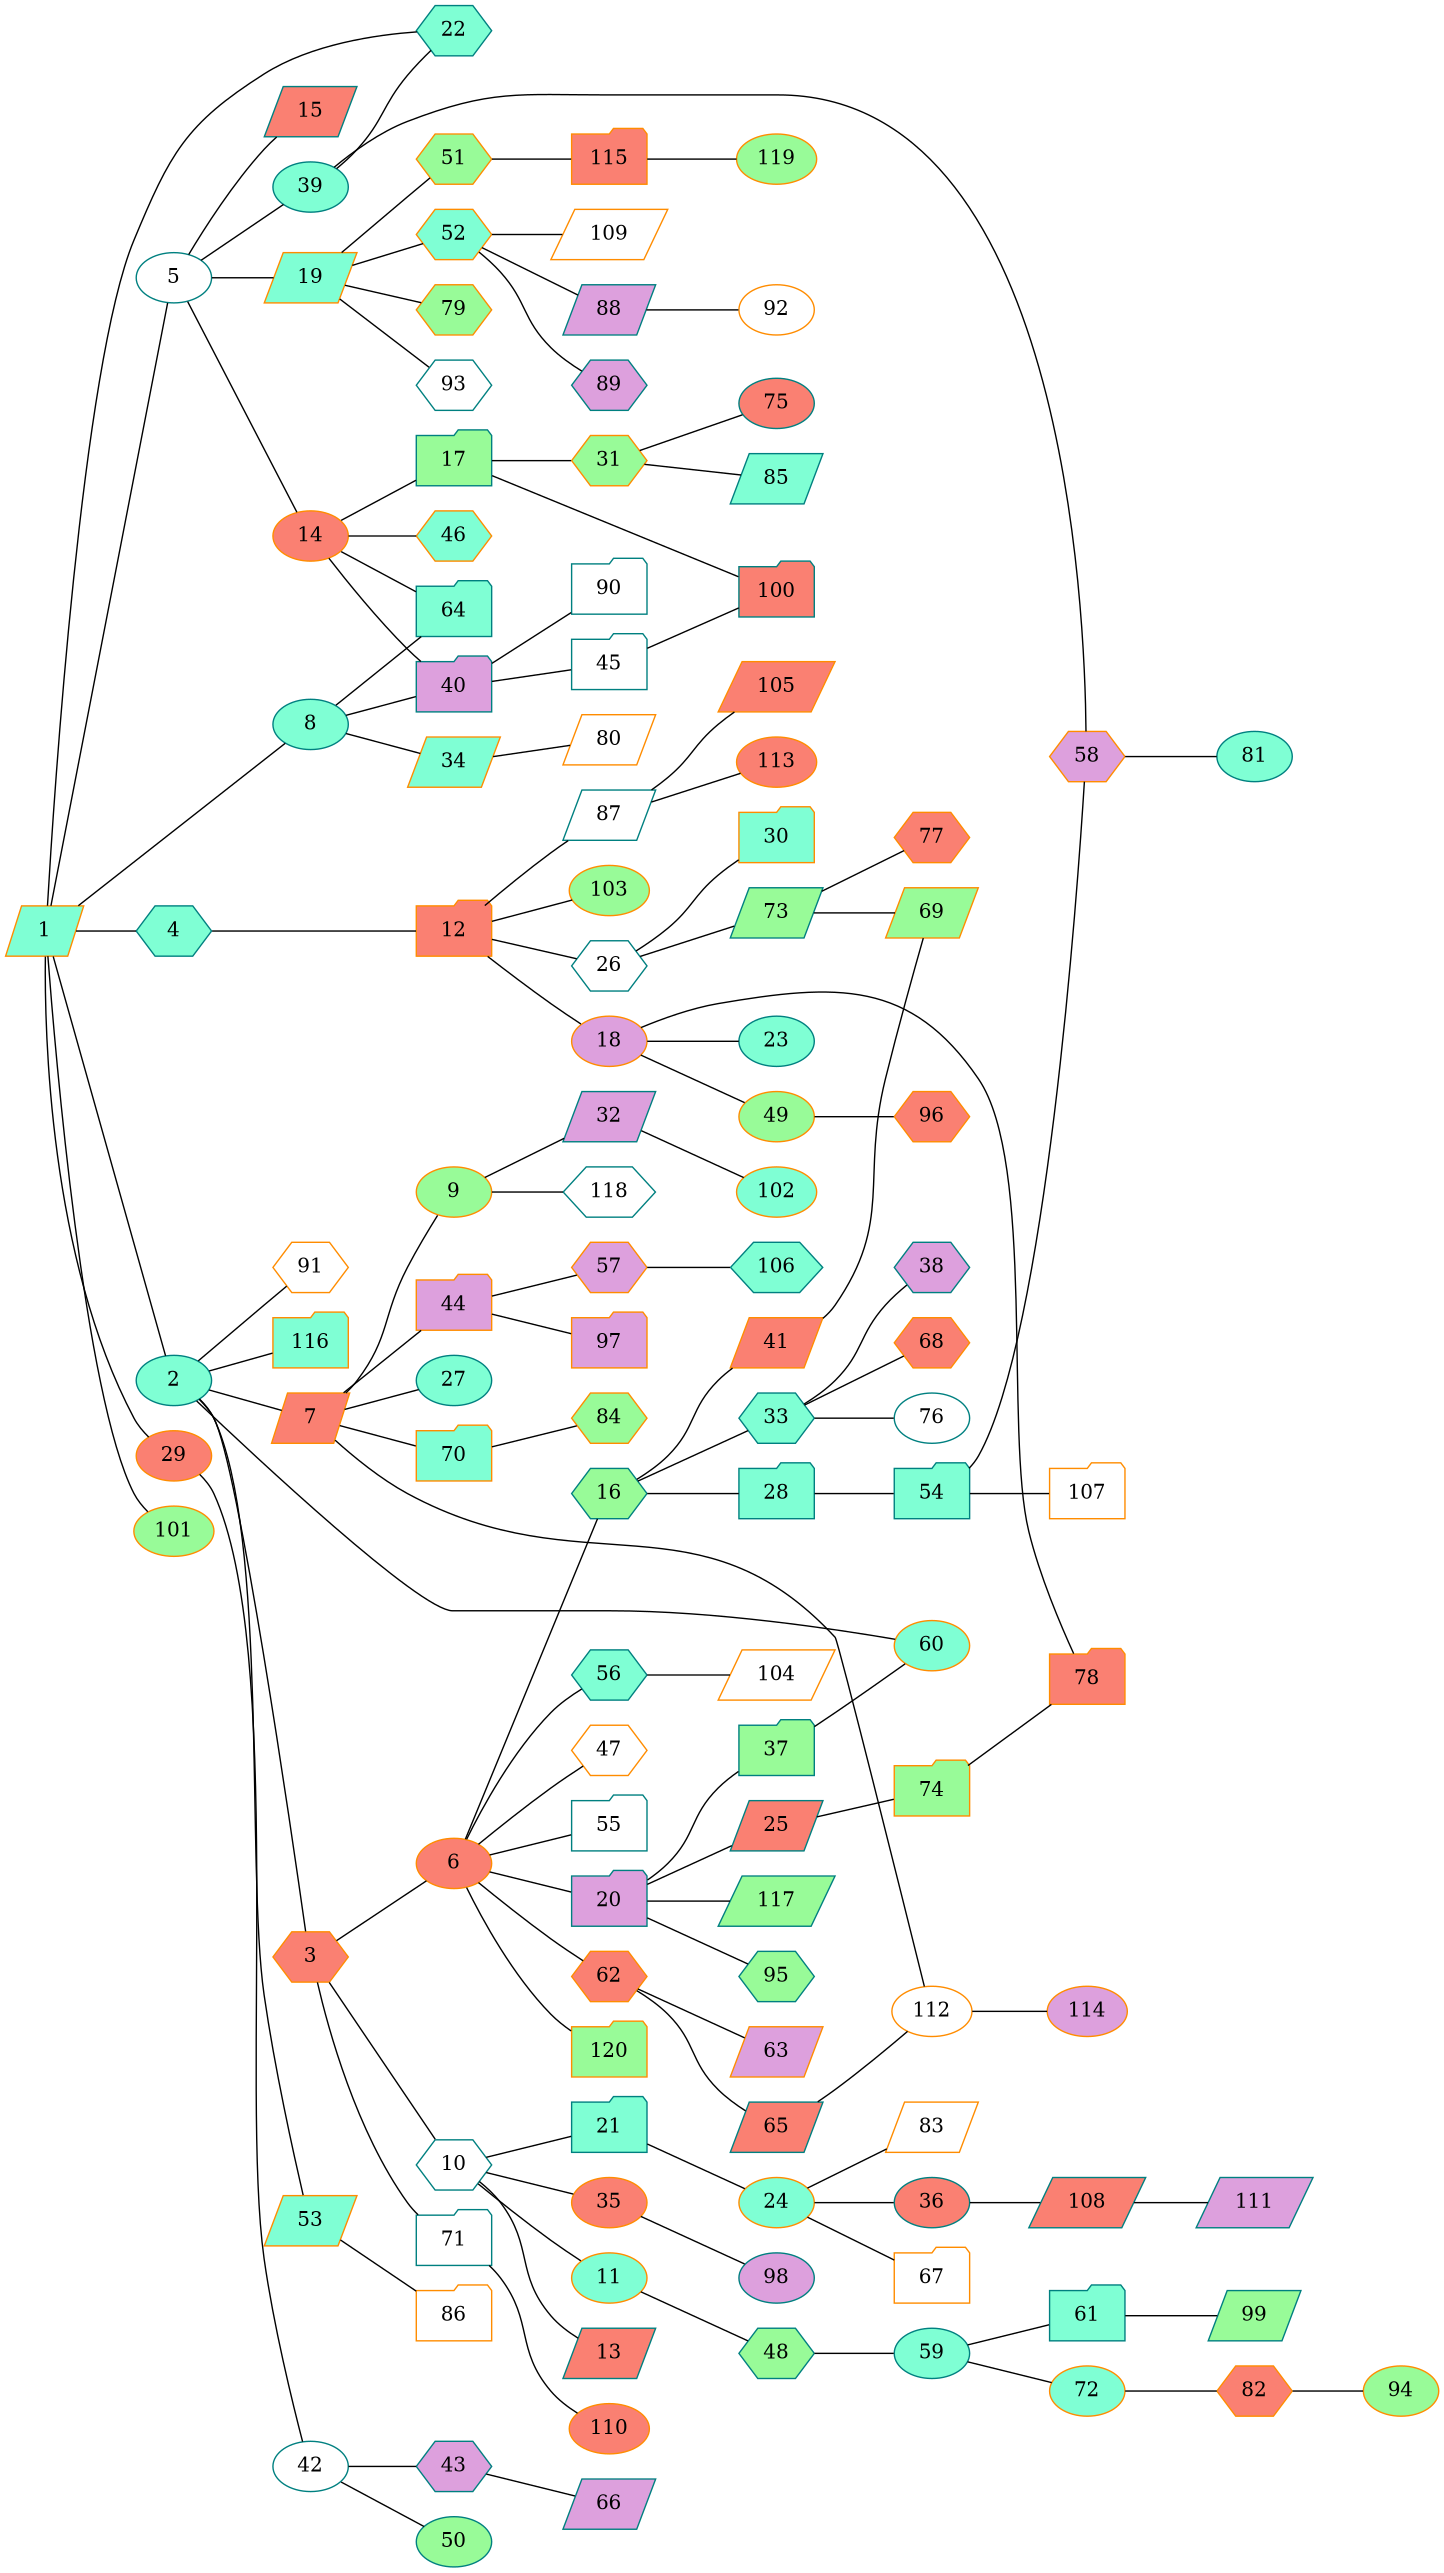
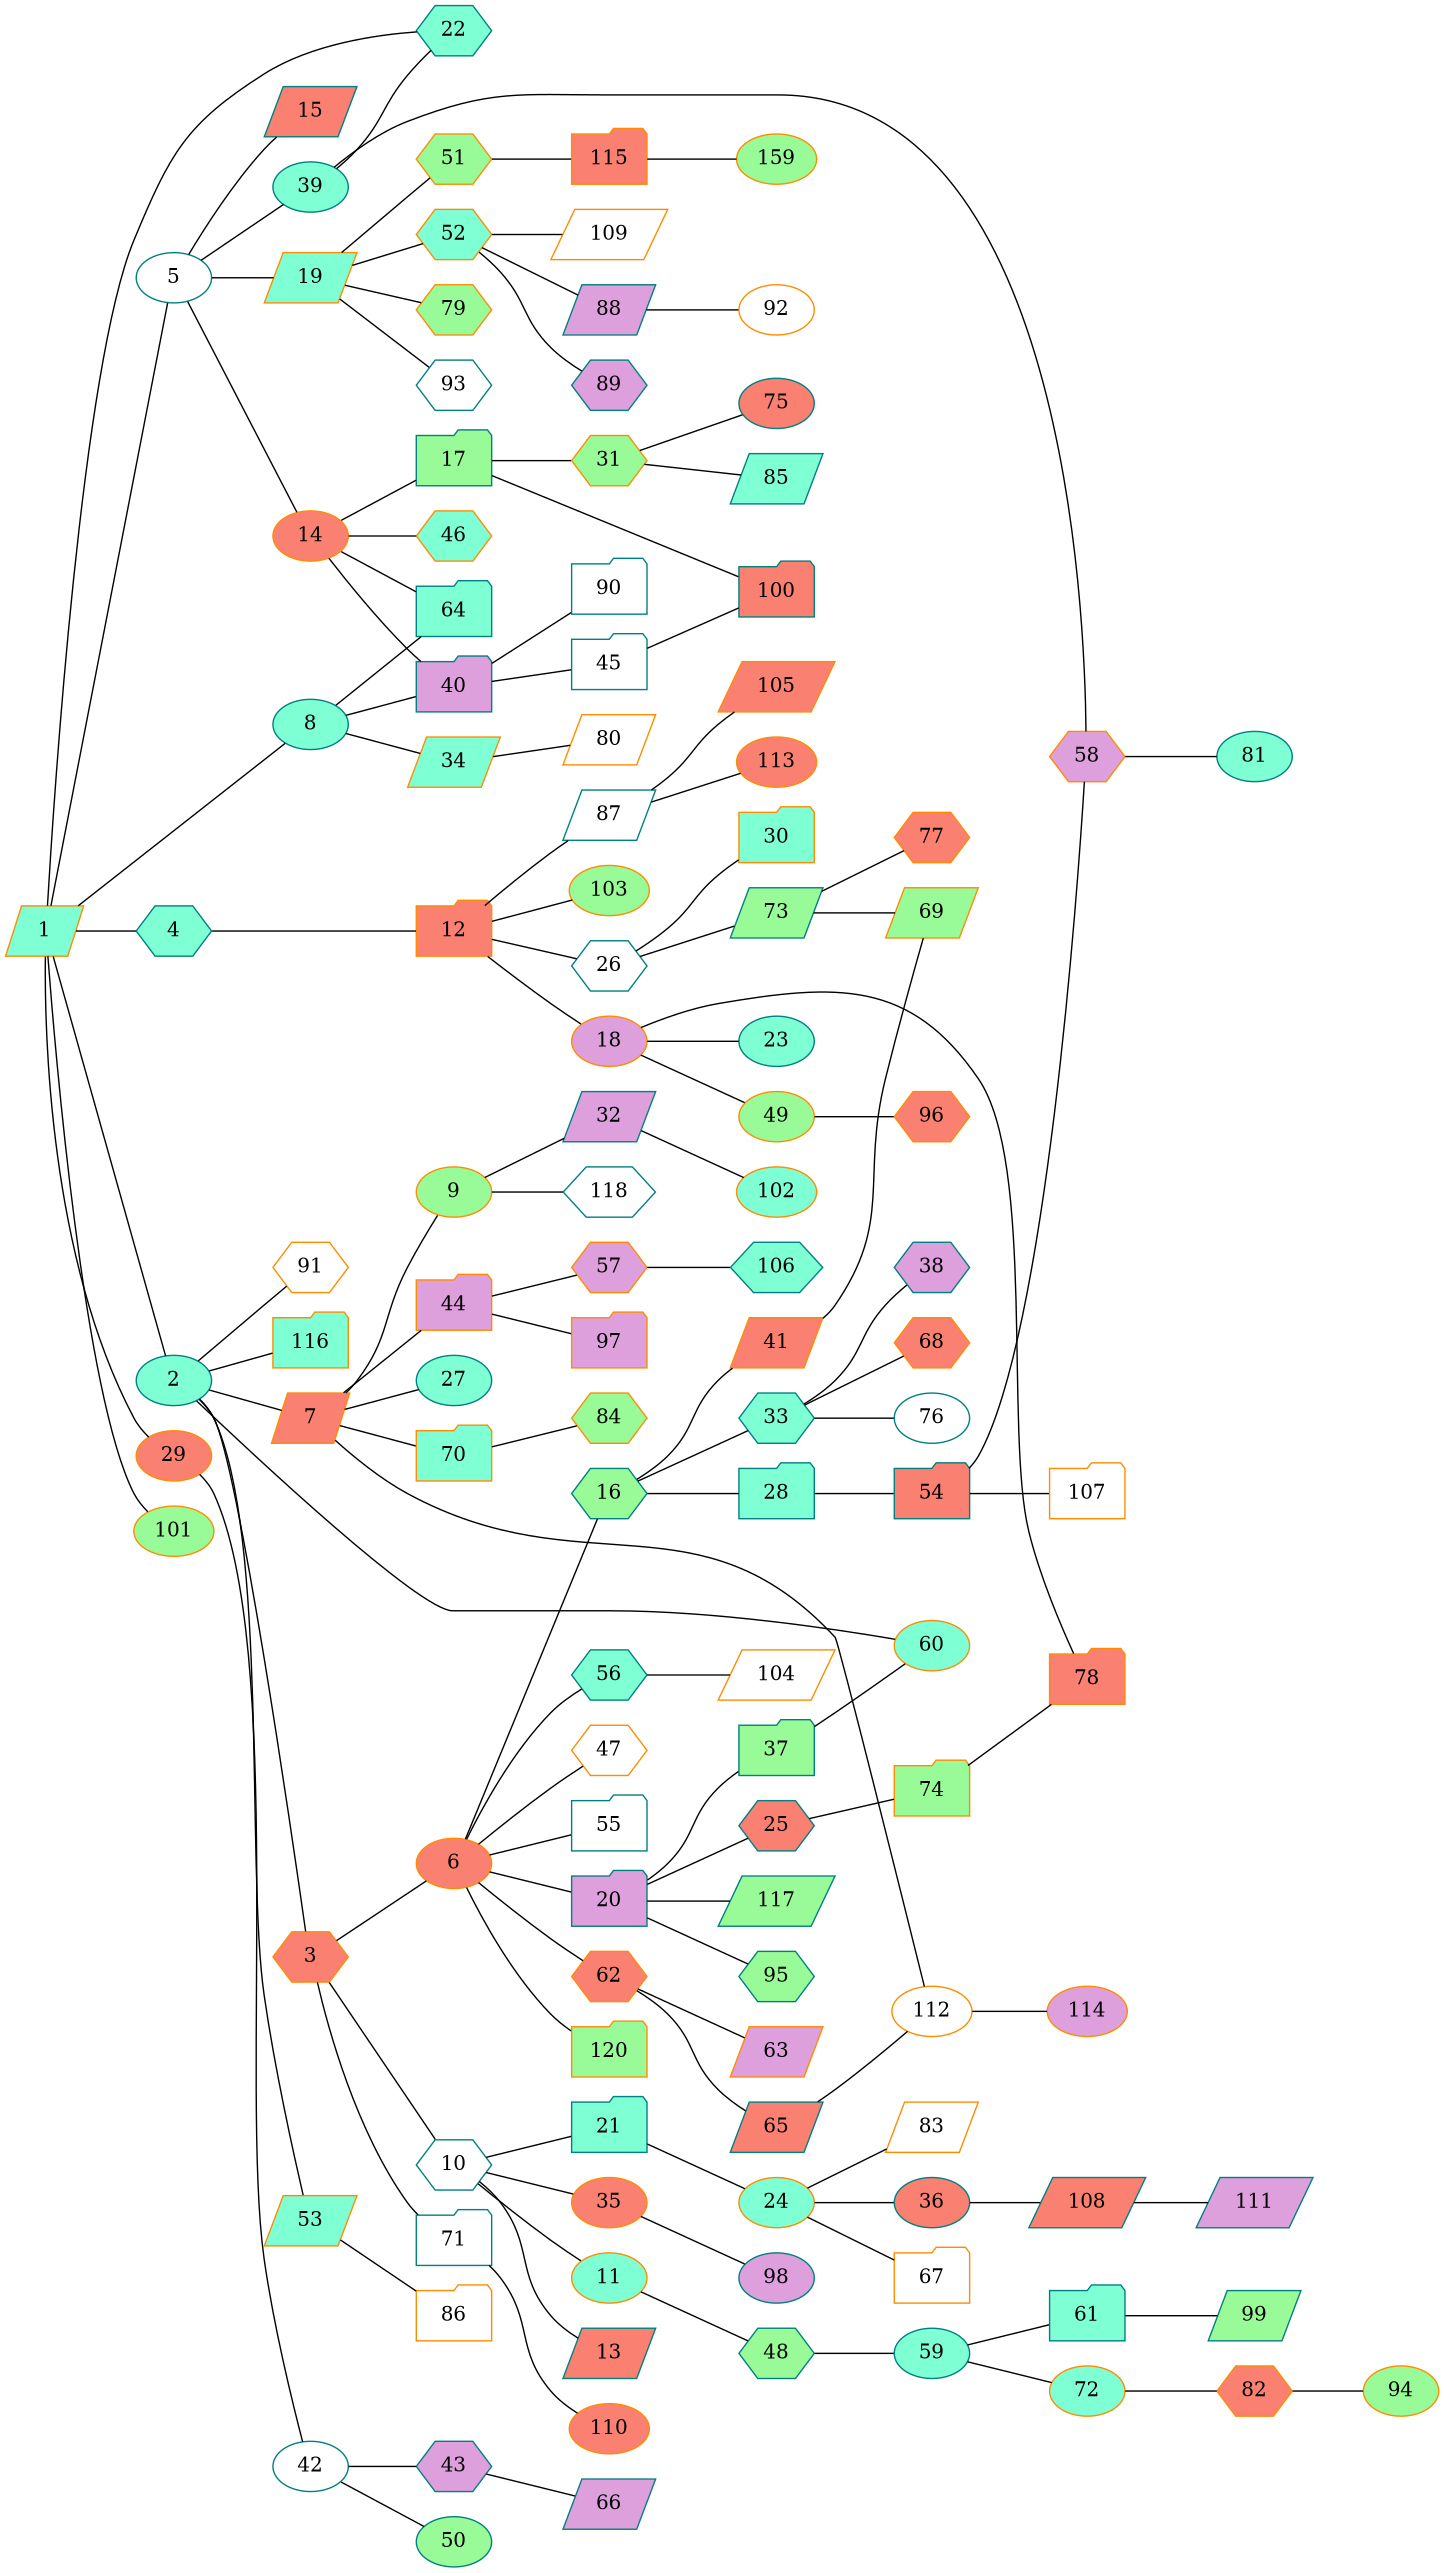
  graph {
    rankdir=LR
    node [color=darkorange fillcolor=aquamarine shape=ellipse style=filled]
    1 [shape=parallelogram]
    2 [color=teal]
    4 [color=teal shape=hexagon]
    5 [color=teal fillcolor=white]
    8 [color=teal]
    22 [color=teal shape=hexagon]
    29 [fillcolor=salmon]
    101 [fillcolor=palegreen]
    3 [fillcolor=salmon shape=hexagon]
    7 [fillcolor=salmon shape=parallelogram]
    53 [shape=parallelogram]
    60
    91 [fillcolor=white shape=hexagon]
    116 [shape=folder]
    12 [fillcolor=salmon shape=folder]
    14 [fillcolor=salmon]
    15 [color=teal fillcolor=salmon shape=parallelogram]
    19 [shape=parallelogram]
    39 [color=teal]
    34 [shape=parallelogram]
    40 [color=teal fillcolor=plum shape=folder]
    64 [color=teal shape=folder]
    42 [color=teal fillcolor=white]
    6 [fillcolor=salmon]
    10 [color=teal fillcolor=white shape=hexagon]
    71 [color=teal fillcolor=white shape=folder]
    9 [fillcolor=palegreen]
    27 [color=teal]
    44 [fillcolor=plum shape=folder]
    70 [shape=folder]
    112 [fillcolor=white]
    86 [fillcolor=white shape=folder]
    16 [color=teal fillcolor=palegreen shape=hexagon]
    20 [color=teal fillcolor=plum shape=folder]
    47 [fillcolor=white shape=hexagon]
    55 [color=teal fillcolor=white shape=folder]
    56 [color=teal shape=hexagon]
    62 [fillcolor=salmon shape=hexagon]
    120 [fillcolor=palegreen shape=folder]
    11
    13 [color=teal fillcolor=salmon shape=parallelogram]
    21 [color=teal shape=folder]
    35 [fillcolor=salmon]
    110 [fillcolor=salmon]
    18 [fillcolor=plum]
    26 [color=teal fillcolor=white shape=hexagon]
    87 [color=teal fillcolor=white shape=parallelogram]
    103 [fillcolor=palegreen]
    17 [color=teal fillcolor=palegreen shape=folder]
    46 [shape=hexagon]
    51 [fillcolor=palegreen shape=hexagon]
    52 [shape=hexagon]
    79 [fillcolor=palegreen shape=hexagon]
    93 [color=teal fillcolor=white shape=hexagon]
    58 [fillcolor=plum shape=hexagon]
    28 [color=teal shape=folder]
    33 [color=teal shape=hexagon]
    41 [fillcolor=salmon shape=parallelogram]
-   25 [color=teal fillcolor=salmon shape=parallelogram]
+   25 [color=teal fillcolor=salmon shape=hexagon]
    37 [color=teal fillcolor=palegreen shape=folder]
    95 [color=teal fillcolor=palegreen shape=hexagon]
    117 [color=teal fillcolor=palegreen shape=parallelogram]
    104 [fillcolor=white shape=parallelogram]
    63 [fillcolor=plum shape=parallelogram]
    65 [color=teal fillcolor=salmon shape=parallelogram]
    32 [color=teal fillcolor=plum shape=parallelogram]
    118 [color=teal fillcolor=white shape=hexagon]
    57 [fillcolor=plum shape=hexagon]
    97 [fillcolor=plum shape=folder]
    84 [fillcolor=palegreen shape=hexagon]
    114 [fillcolor=plum]
    80 [fillcolor=white shape=parallelogram]
    45 [color=teal fillcolor=white shape=folder]
    90 [color=teal fillcolor=white shape=folder]
    102
    48 [color=teal fillcolor=palegreen shape=hexagon]
    24
    98 [color=teal fillcolor=plum]
    59 [color=teal]
    23 [color=teal]
    49 [fillcolor=palegreen]
    78 [fillcolor=salmon shape=folder]
    30 [shape=folder]
    73 [color=teal fillcolor=palegreen shape=parallelogram]
    105 [fillcolor=salmon shape=parallelogram]
    113 [fillcolor=salmon]
    31 [fillcolor=palegreen shape=hexagon]
    100 [color=teal fillcolor=salmon shape=folder]
-   54 [color=teal shape=folder]
+   54 [color=teal fillcolor=salmon shape=folder]
    38 [color=teal fillcolor=plum shape=hexagon]
    68 [fillcolor=salmon shape=hexagon]
    76 [color=teal fillcolor=white]
    69 [fillcolor=palegreen shape=parallelogram]
    75 [color=teal fillcolor=salmon]
    85 [color=teal shape=parallelogram]
    96 [fillcolor=salmon shape=hexagon]
    115 [fillcolor=salmon shape=folder]
    88 [color=teal fillcolor=plum shape=parallelogram]
    89 [color=teal fillcolor=plum shape=hexagon]
    109 [fillcolor=white shape=parallelogram]
    74 [fillcolor=palegreen shape=folder]
    36 [color=teal fillcolor=salmon]
    67 [fillcolor=white shape=folder]
    83 [fillcolor=white shape=parallelogram]
    108 [color=teal fillcolor=salmon shape=parallelogram]
    77 [fillcolor=salmon shape=hexagon]
    107 [fillcolor=white shape=folder]
    43 [color=teal fillcolor=plum shape=hexagon]
    50 [color=teal fillcolor=palegreen]
    111 [color=teal fillcolor=plum shape=parallelogram]
    81 [color=teal]
    66 [color=teal fillcolor=plum shape=parallelogram]
    106 [color=teal shape=hexagon]
    61 [color=teal shape=folder]
    72
-   119 [fillcolor=palegreen]
+   119 [fillcolor=palegreen label=159]
    92 [fillcolor=white]
    99 [color=teal fillcolor=palegreen shape=parallelogram]
    82 [fillcolor=salmon shape=hexagon]
    94 [fillcolor=palegreen]
    1 -- 2
    1 -- 4
    1 -- 5
    1 -- 8
    1 -- 22
    1 -- 29
    1 -- 101
    2 -- 3
    2 -- 7
    2 -- 53
    2 -- 60
    2 -- 91
    2 -- 116
    4 -- 12
    5 -- 14
    5 -- 15
    5 -- 19
    5 -- 39
    8 -- 34
    8 -- 40
    8 -- 64
    29 -- 42
    3 -- 6
    3 -- 10
    3 -- 71
    7 -- 9
    7 -- 27
    7 -- 44
    7 -- 70
    7 -- 112
    53 -- 86
    12 -- 18
    12 -- 26
    12 -- 87
    12 -- 103
    14 -- 40
    14 -- 64
    14 -- 17
    14 -- 46
    19 -- 51
    19 -- 52
    19 -- 79
    19 -- 93
    39 -- 22
    39 -- 58
    34 -- 80
    40 -- 45
    40 -- 90
    42 -- 43
    42 -- 50
    6 -- 16
    6 -- 20
    6 -- 47
    6 -- 55
    6 -- 56
    6 -- 62
    6 -- 120
    10 -- 11
    10 -- 13
    10 -- 21
    10 -- 35
    71 -- 110
    9 -- 32
    9 -- 118
    44 -- 57
    44 -- 97
    70 -- 84
    112 -- 114
    16 -- 28
    16 -- 33
    16 -- 41
    20 -- 25
    20 -- 37
    20 -- 95
    20 -- 117
    56 -- 104
    62 -- 63
    62 -- 65
    11 -- 48
    21 -- 24
    35 -- 98
    18 -- 23
    18 -- 49
    18 -- 78
    26 -- 30
    26 -- 73
    87 -- 105
    87 -- 113
    17 -- 31
    17 -- 100
    51 -- 115
    52 -- 88
    52 -- 89
    52 -- 109
    58 -- 81
    28 -- 54
    33 -- 38
    33 -- 68
    33 -- 76
    41 -- 69
    25 -- 74
    37 -- 60
    65 -- 112
    32 -- 102
    57 -- 106
    45 -- 100
    48 -- 59
    24 -- 36
    24 -- 67
    24 -- 83
    59 -- 61
    59 -- 72
    49 -- 96
    73 -- 69
    73 -- 77
    31 -- 75
    31 -- 85
    54 -- 58
    54 -- 107
    115 -- 119
    88 -- 92
    74 -- 78
    36 -- 108
    108 -- 111
    43 -- 66
    61 -- 99
    72 -- 82
    82 -- 94
  }
